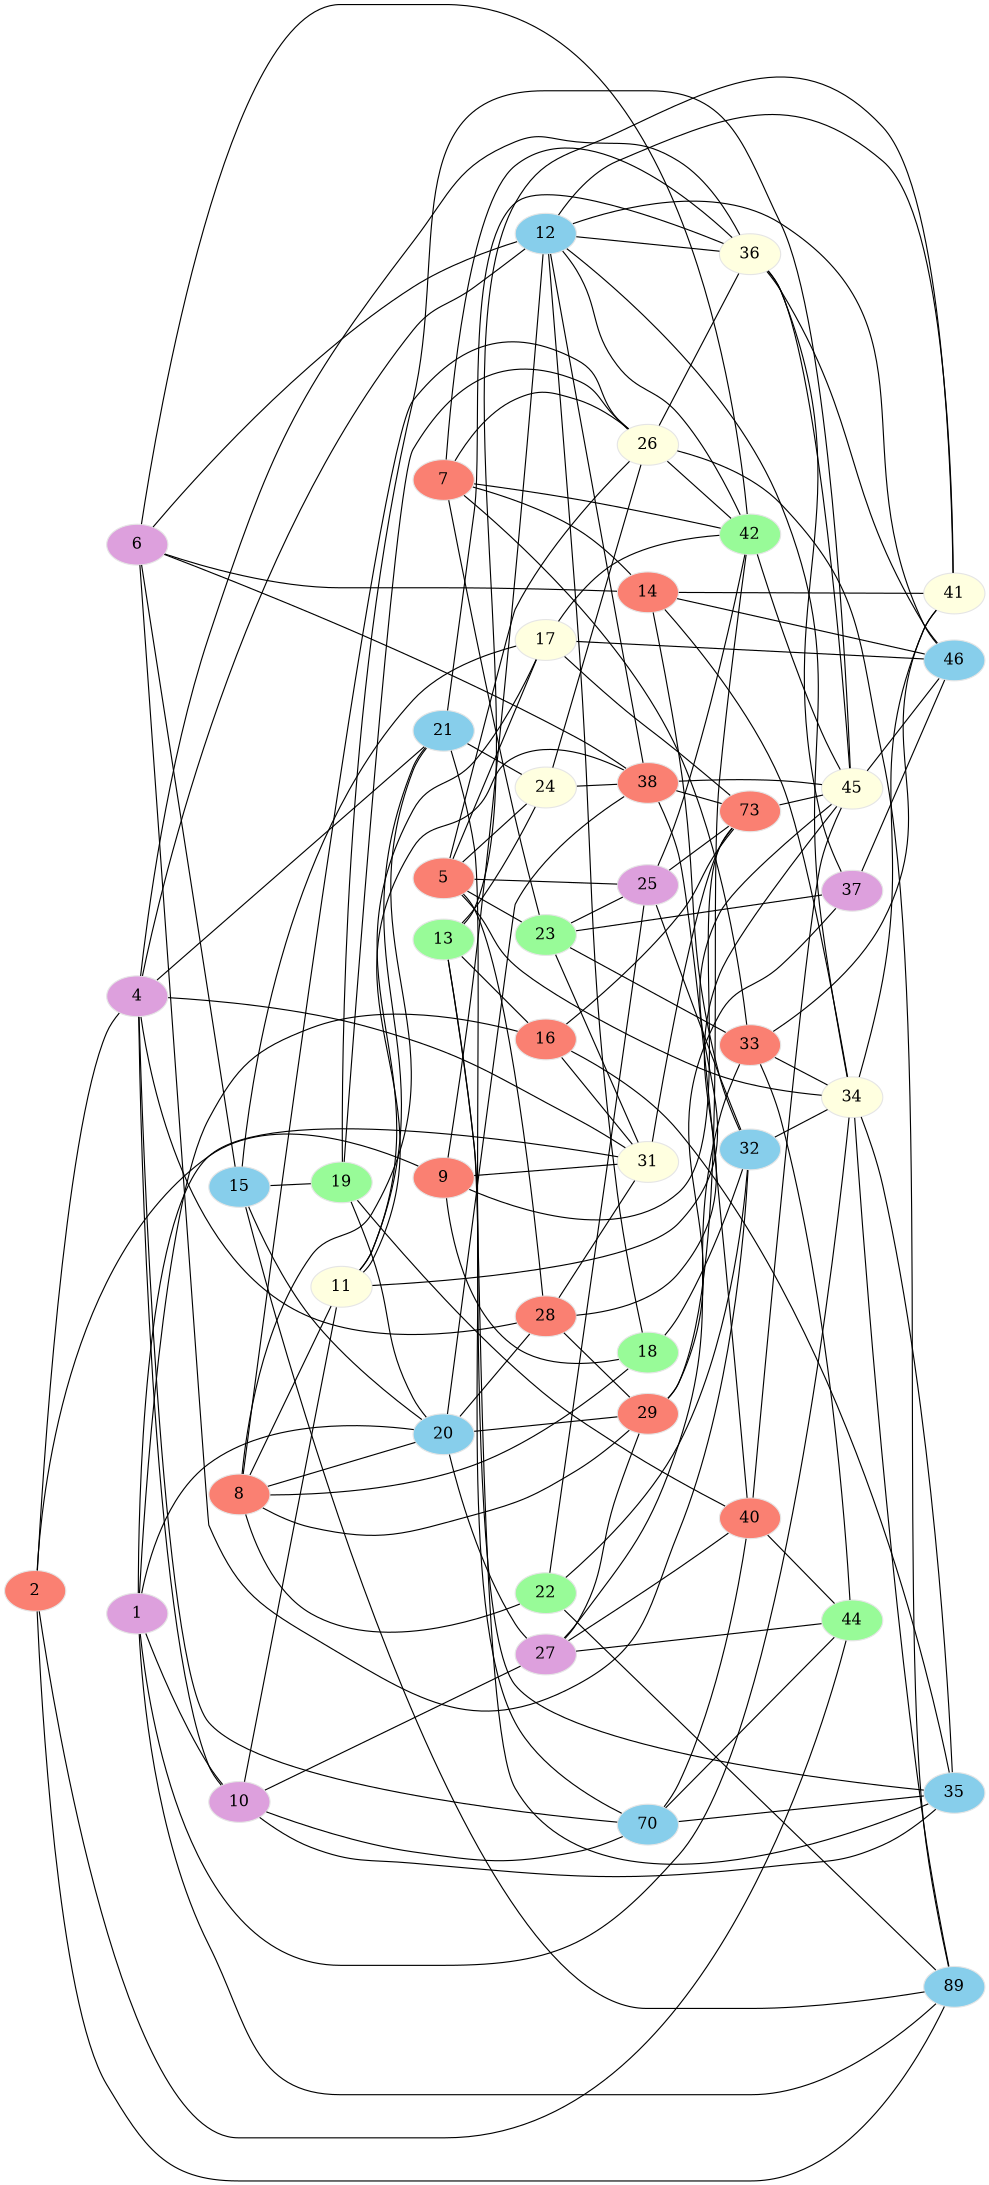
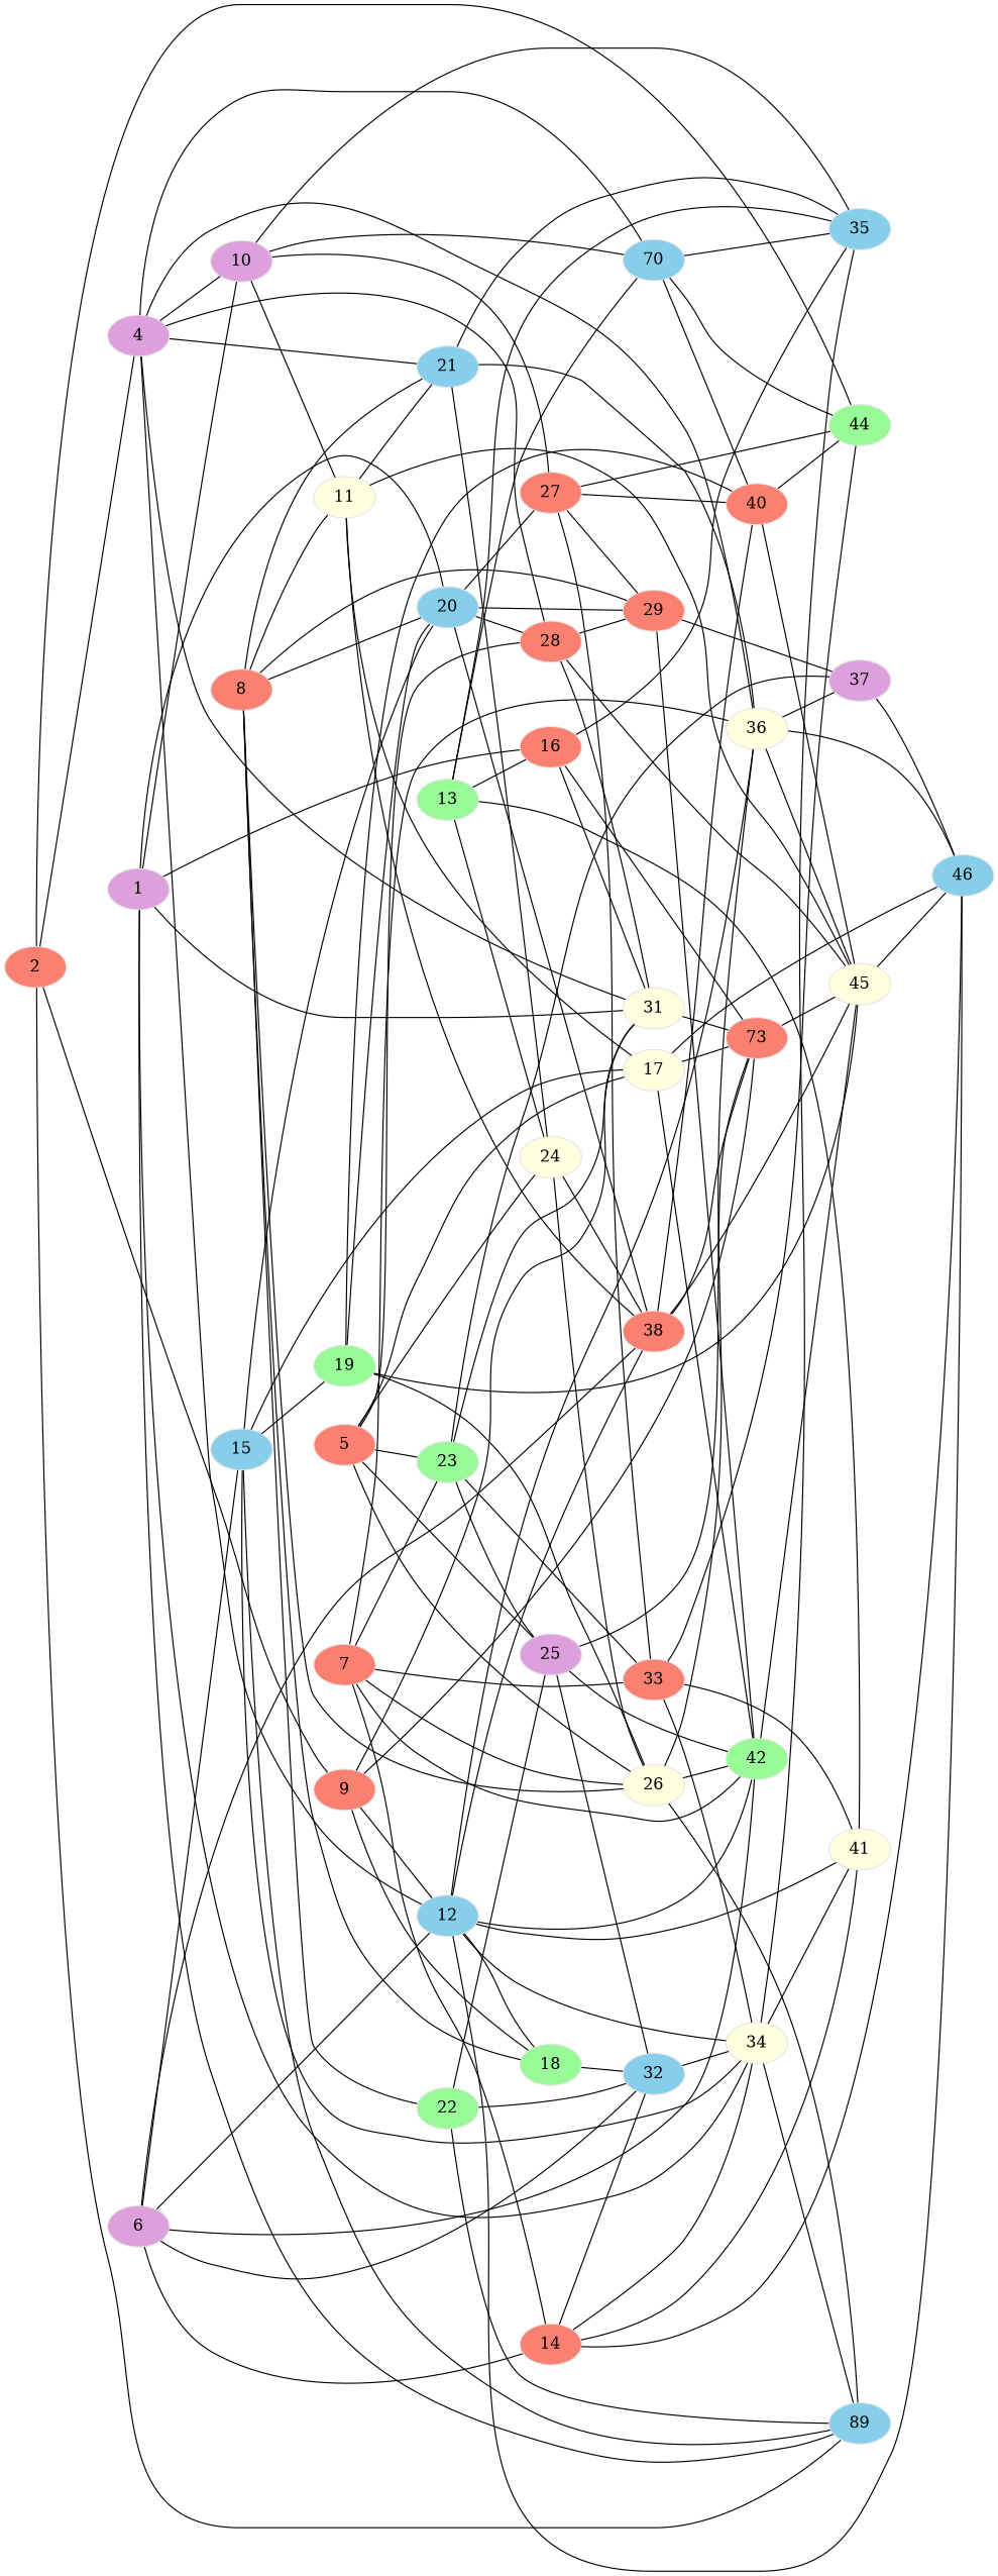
  graph {
    rankdir=LR
    node [color=gray90 fillcolor=salmon style=filled]
    edge [weight=1.0]
    1 [fillcolor=plum]
    10 [fillcolor=plum]
    16
    20 [fillcolor=skyblue]
    31 [fillcolor=lightyellow]
    34 [fillcolor=lightyellow]
    n7 [fillcolor=skyblue label=89]
    n8 [fillcolor=skyblue label=70]
    11 [fillcolor=lightyellow]
-   27 [fillcolor=plum]
+   27
    35 [fillcolor=skyblue]
    n12 [label=73]
    28
    38
    29
    41 [fillcolor=lightyellow]
    2
    4 [fillcolor=plum]
    9
    44 [fillcolor=palegreen]
    12 [fillcolor=skyblue]
    21 [fillcolor=skyblue]
    36 [fillcolor=lightyellow]
    18 [fillcolor=palegreen]
    32 [fillcolor=skyblue]
    19 [fillcolor=palegreen]
    26 [fillcolor=lightyellow]
    45 [fillcolor=lightyellow]
    40
    42 [fillcolor=palegreen]
    46 [fillcolor=skyblue]
    24 [fillcolor=lightyellow]
    37 [fillcolor=plum]
    5
    17 [fillcolor=lightyellow]
    23 [fillcolor=palegreen]
    25 [fillcolor=plum]
    33
    6 [fillcolor=plum]
    14
    15 [fillcolor=skyblue]
    7
    8
    22 [fillcolor=palegreen]
    13 [fillcolor=palegreen]
    1 -- 10
    1 -- 16
    1 -- 20
    1 -- 31
    1 -- 34
    1 -- n7
    10 -- n8
    10 -- 11
    10 -- 27
    10 -- 35
    16 -- 31 [weight=2.0]
    16 -- 35
    16 -- n12
    20 -- 27
    20 -- 28
    20 -- 38
    20 -- 29
    31 -- n12
    34 -- n7
    34 -- 35
    34 -- 41
    n8 -- 35
    n8 -- 44
    n8 -- 40
    11 -- 38
    11 -- 21
    11 -- 45
    11 -- 17
    27 -- 29
    27 -- 44
    27 -- 40
    27 -- 33
    n12 -- 45 [weight=2.0]
    28 -- 31
    28 -- 29
    28 -- 45
    38 -- n12
    38 -- 45
    38 -- 40
    29 -- 42
    29 -- 37
    2 -- n7
    2 -- 4
    2 -- 9
    2 -- 44
    4 -- 10
    4 -- 31
    4 -- n8
    4 -- 28
    4 -- 12
    4 -- 21
    4 -- 36
    9 -- 31 [weight=2.0]
    9 -- n12
    9 -- 12
    9 -- 18
    12 -- 34
    12 -- 38
    12 -- 41
    12 -- 36
    12 -- 18
    12 -- 42
    12 -- 46
    21 -- 35
    21 -- 36
    21 -- 24
    36 -- 45
    36 -- 46
    36 -- 37
    18 -- 32
    32 -- 34
    19 -- 20
    19 -- 26
    19 -- 45
    19 -- 40
    26 -- n7
    26 -- 36
    26 -- 42
    45 -- 46
    40 -- 44
    40 -- 45
    42 -- 45
    24 -- 38
    24 -- 26
    37 -- 46
    5 -- 28
    5 -- 26
    5 -- 24
    5 -- 17
    5 -- 23
    5 -- 25
    17 -- n12
    17 -- 42
    17 -- 46
    23 -- 31 [weight=2.0]
    23 -- 37
    23 -- 25 [weight=2.0]
    23 -- 33
    25 -- n12
    25 -- 32
    25 -- 42
    33 -- 34 [weight=2.0]
    33 -- 41 [weight=2.0]
    33 -- 44
    6 -- 38
    6 -- 12
    6 -- 32
    6 -- 42
    6 -- 14
    6 -- 15
    14 -- 34
    14 -- 41
    14 -- 32
    14 -- 46
    15 -- 20
-   5 -- 34
+   15 -- 34
    15 -- n7
    15 -- 19
    15 -- 17
    7 -- 36
    7 -- 26
    7 -- 42
    7 -- 23
    7 -- 33
    7 -- 14
    8 -- 20
    8 -- 11
    8 -- 29
    8 -- 21
    8 -- 18
    8 -- 26
    8 -- 22 [weight=2.0]
    22 -- n7
    22 -- 32
    22 -- 25 [weight=2.0]
    13 -- 16
    13 -- n8
    13 -- 35
    13 -- 41
    13 -- 24 [weight=2.0]
  }
